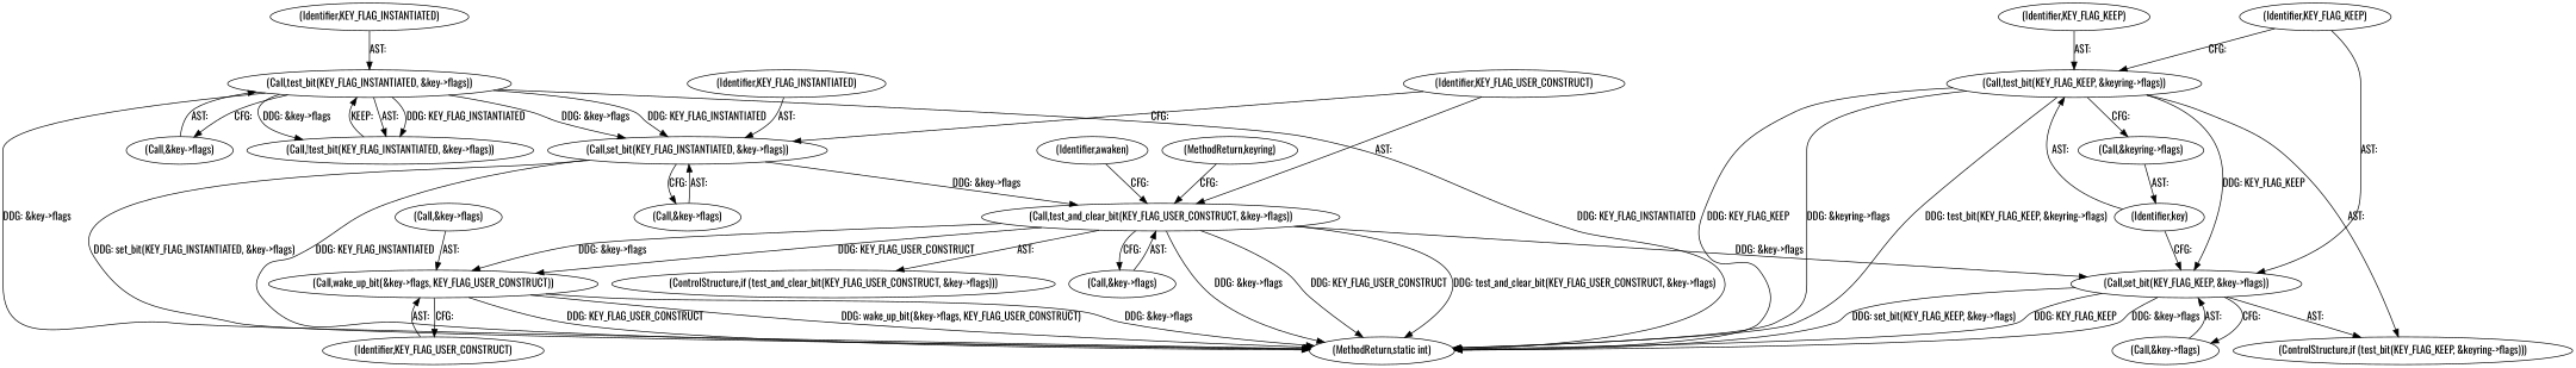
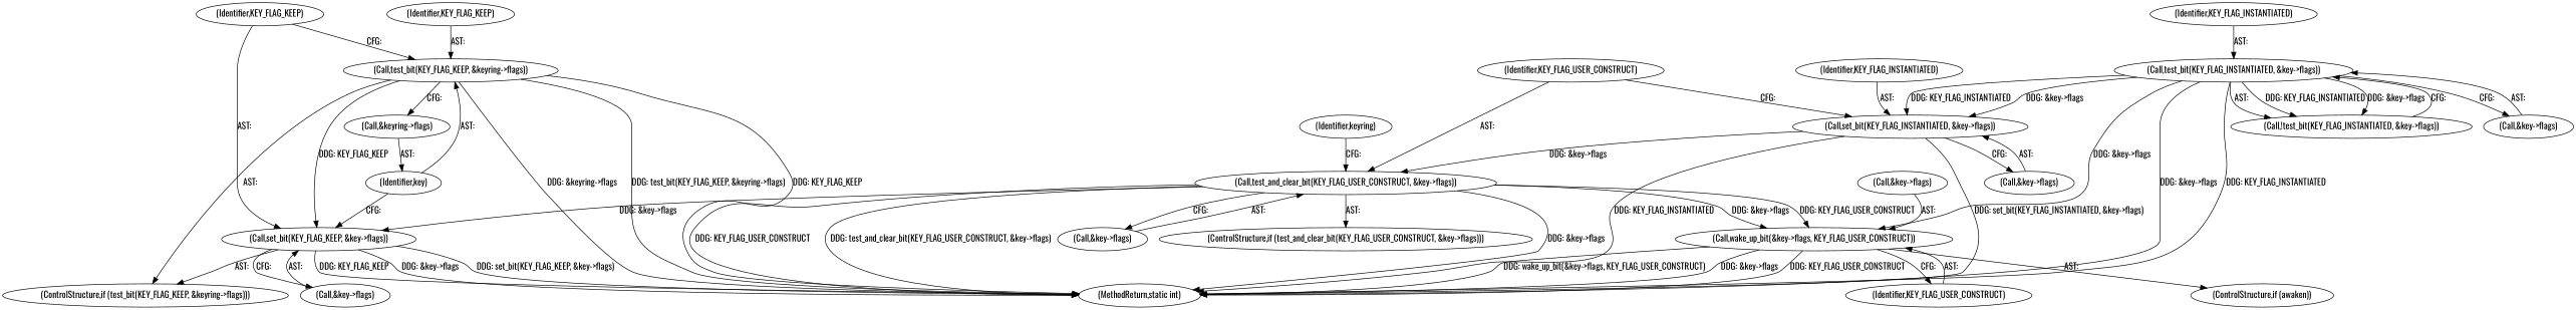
  digraph {
    fontname=Oswald
    node [fontname=Oswald]
    edge [fontname=Oswald]
    n1 [label="(Call,set_bit(KEY_FLAG_KEEP, &key->flags))"]
    n2 [label="(ControlStructure,if (test_bit(KEY_FLAG_KEEP, &keyring->flags)))"]
    n3 [label="(MethodReturn,static int)"]
    n4 [label="(Call,&key->flags)"]
    n5 [label="(Call,wake_up_bit(&key->flags, KEY_FLAG_USER_CONSTRUCT))"]
    n6 [label="(Identifier,KEY_FLAG_USER_CONSTRUCT)"]
+   n7 [label="(ControlStructure,if (awaken))"]
    n8 [label="(Call,test_bit(KEY_FLAG_KEEP, &keyring->flags))"]
    n9 [label="(Call,&keyring->flags)"]
    n10 [label="(Identifier,key)"]
    n11 [label="(Call,test_and_clear_bit(KEY_FLAG_USER_CONSTRUCT, &key->flags))"]
    n12 [label="(ControlStructure,if (test_and_clear_bit(KEY_FLAG_USER_CONSTRUCT, &key->flags)))"]
    n13 [label="(Call,&key->flags)"]
    n14 [label="(Call,set_bit(KEY_FLAG_INSTANTIATED, &key->flags))"]
    n15 [label="(Call,&key->flags)"]
    n16 [label="(Call,test_bit(KEY_FLAG_INSTANTIATED, &key->flags))"]
    n17 [label="(Call,!test_bit(KEY_FLAG_INSTANTIATED, &key->flags))"]
    n18 [label="(Call,&key->flags)"]
    n19 [label="(Call,&key->flags)"]
    n20 [label="(Identifier,KEY_FLAG_KEEP)"]
    n21 [label="(Identifier,KEY_FLAG_USER_CONSTRUCT)"]
    n22 [label="(Identifier,KEY_FLAG_KEEP)"]
    n23 [label="(Identifier,KEY_FLAG_INSTANTIATED)"]
-   n24 [label="(MethodReturn,keyring)"]
-   n25 [label="(Identifier,awaken)"]
+   n24 [label="(Identifier,keyring)"]
    n26 [label="(Identifier,KEY_FLAG_INSTANTIATED)"]
    n1 -> n2 [label="AST: "]
    n1 -> n3 [label="DDG: set_bit(KEY_FLAG_KEEP, &key->flags)"]
    n1 -> n3 [label="DDG: KEY_FLAG_KEEP"]
    n1 -> n3 [label="DDG: &key->flags"]
    n1 -> n4 [label="CFG: "]
    n4 -> n1 [label="AST: "]
    n5 -> n3 [label="DDG: wake_up_bit(&key->flags, KEY_FLAG_USER_CONSTRUCT)"]
    n5 -> n3 [label="DDG: &key->flags"]
    n5 -> n3 [label="DDG: KEY_FLAG_USER_CONSTRUCT"]
    n5 -> n6 [label="CFG: "]
+   n5 -> n7 [label="AST: "]
    n6 -> n5 [label="AST: "]
    n8 -> n1 [label="DDG: KEY_FLAG_KEEP"]
    n8 -> n2 [label="AST: "]
    n8 -> n3 [label="DDG: KEY_FLAG_KEEP"]
    n8 -> n3 [label="DDG: &keyring->flags"]
    n8 -> n3 [label="DDG: test_bit(KEY_FLAG_KEEP, &keyring->flags)"]
    n8 -> n9 [label="CFG: "]
    n9 -> n10 [label="AST: "]
    n10 -> n1 [label="CFG: "]
    n10 -> n8 [label="AST: "]
    n11 -> n1 [label="DDG: &key->flags"]
    n11 -> n3 [label="DDG: &key->flags"]
    n11 -> n3 [label="DDG: KEY_FLAG_USER_CONSTRUCT"]
    n11 -> n3 [label="DDG: test_and_clear_bit(KEY_FLAG_USER_CONSTRUCT, &key->flags)"]
    n11 -> n5 [label="DDG: &key->flags"]
    n11 -> n5 [label="DDG: KEY_FLAG_USER_CONSTRUCT"]
    n11 -> n12 [label="AST: "]
    n11 -> n13 [label="CFG: "]
    n13 -> n11 [label="AST: "]
    n14 -> n3 [label="DDG: set_bit(KEY_FLAG_INSTANTIATED, &key->flags)"]
    n14 -> n3 [label="DDG: KEY_FLAG_INSTANTIATED"]
    n14 -> n11 [label="DDG: &key->flags"]
    n14 -> n15 [label="CFG: "]
    n15 -> n14 [label="AST: "]
    n16 -> n3 [label="DDG: &key->flags"]
    n16 -> n3 [label="DDG: KEY_FLAG_INSTANTIATED"]
+   n16 -> n5 [label="DDG: &key->flags"]
    n16 -> n14 [label="DDG: KEY_FLAG_INSTANTIATED"]
    n16 -> n14 [label="DDG: &key->flags"]
    n16 -> n17 [label="AST: "]
    n16 -> n17 [label="DDG: KEY_FLAG_INSTANTIATED"]
    n16 -> n17 [label="DDG: &key->flags"]
    n16 -> n18 [label="CFG: "]
-   n17 -> n16 [label="KEEP: "]
+   n17 -> n16 [label="CFG: "]
    n18 -> n16 [label="AST: "]
    n19 -> n5 [label="AST: "]
    n20 -> n1 [label="AST: "]
    n20 -> n8 [label="CFG: "]
    n21 -> n11 [label="AST: "]
    n21 -> n14 [label="CFG: "]
    n22 -> n8 [label="AST: "]
    n23 -> n14 [label="AST: "]
    n24 -> n11 [label="CFG: "]
-   n25 -> n11 [label="CFG: "]
    n26 -> n16 [label="AST: "]
  }
